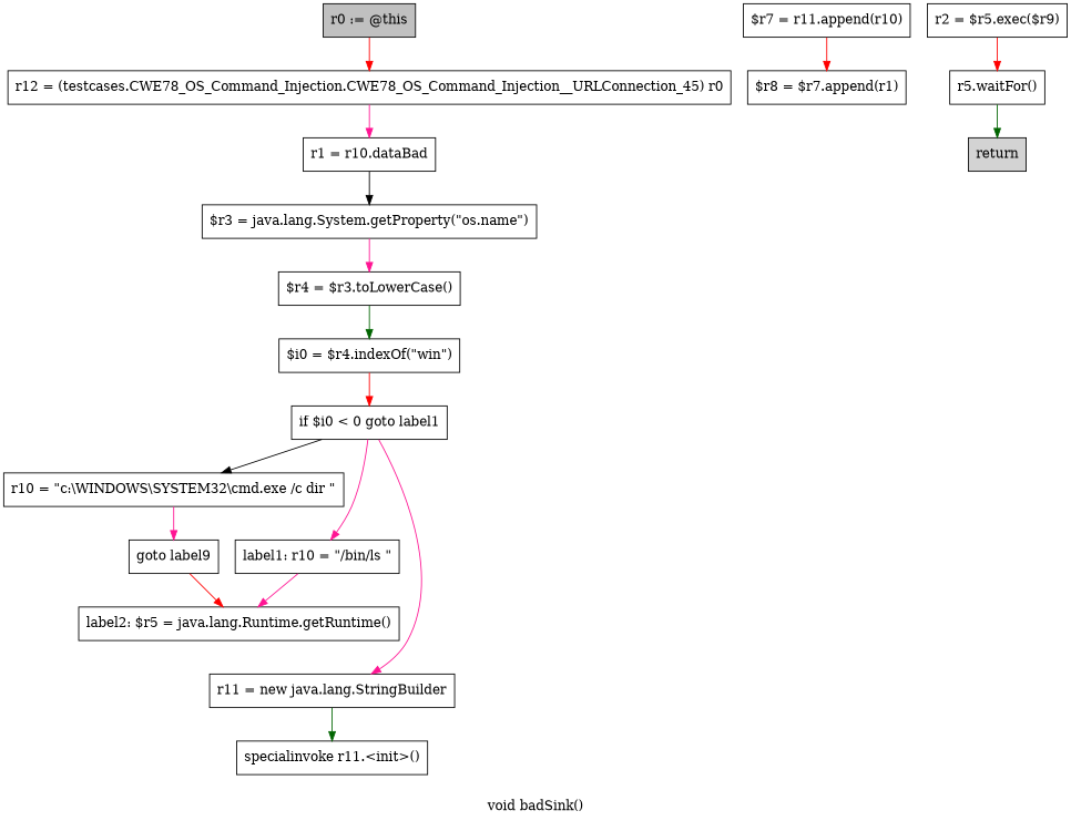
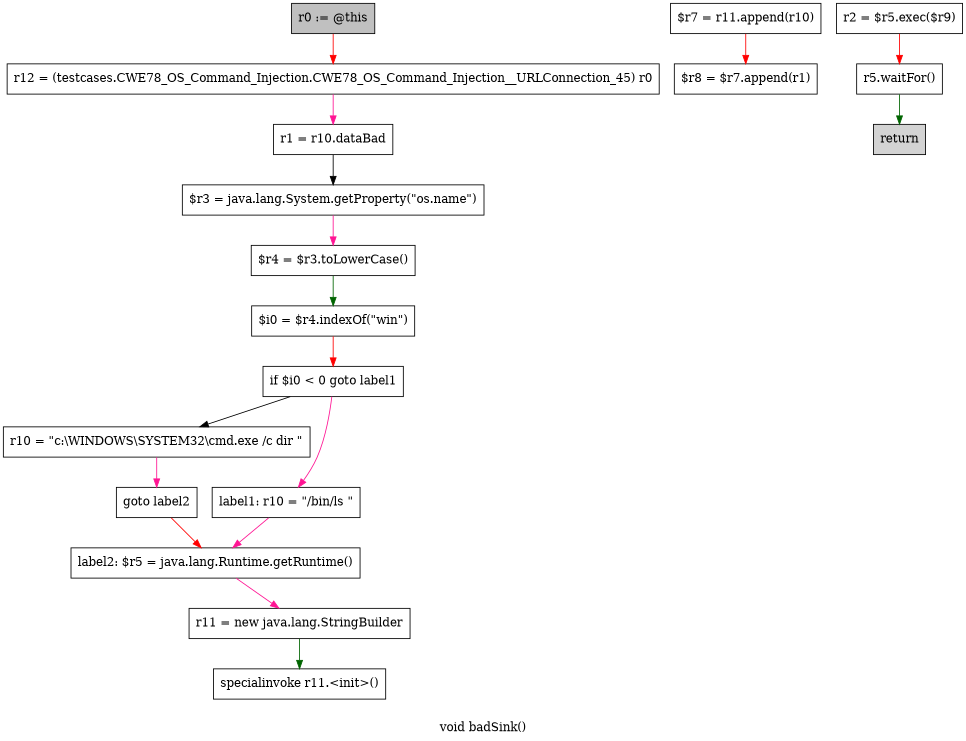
  digraph {
    label="void badSink()"
    node [shape=box]
    edge [color=deeppink]
    n1 [fillcolor=gray label="r0 := @this" style=filled]
    n2 [label="r12 = (testcases.CWE78_OS_Command_Injection.CWE78_OS_Command_Injection__URLConnection_45) r0"]
    n3 [label="r1 = r10.dataBad"]
    n4 [label="$r3 = java.lang.System.getProperty(\"os.name\")"]
    n5 [label="$r4 = $r3.toLowerCase()"]
    n6 [label="$i0 = $r4.indexOf(\"win\")"]
    n7 [label="if $i0 < 0 goto label1"]
    n8 [label="r10 = \"c:\\WINDOWS\\SYSTEM32\\cmd.exe /c dir \""]
    n9 [label="label1: r10 = \"/bin/ls \""]
-   n10 [label="goto label9"]
+   n10 [label="goto label2"]
    n11 [label="label2: $r5 = java.lang.Runtime.getRuntime()"]
    n12 [label="r11 = new java.lang.StringBuilder"]
    n13 [label="specialinvoke r11.<init>()"]
    n14 [label="$r7 = r11.append(r10)"]
    n15 [label="$r8 = $r7.append(r1)"]
    n16 [label="r2 = $r5.exec($r9)"]
    n17 [label="r5.waitFor()"]
    n18 [fillcolor=lightgray label=return style=filled]
    n1 -> n2 [color=red]
    n2 -> n3
    n3 -> n4 [color=black]
    n4 -> n5
    n5 -> n6 [color=darkgreen]
    n6 -> n7 [color=red]
    n7 -> n8 [color=black]
    n7 -> n9
    n8 -> n10
    n9 -> n11
    n10 -> n11 [color=red]
-   n7 -> n12
+   n11 -> n12
    n12 -> n13 [color=darkgreen]
    n14 -> n15 [color=red]
    n16 -> n17 [color=red]
    n17 -> n18 [color=darkgreen]
  }
